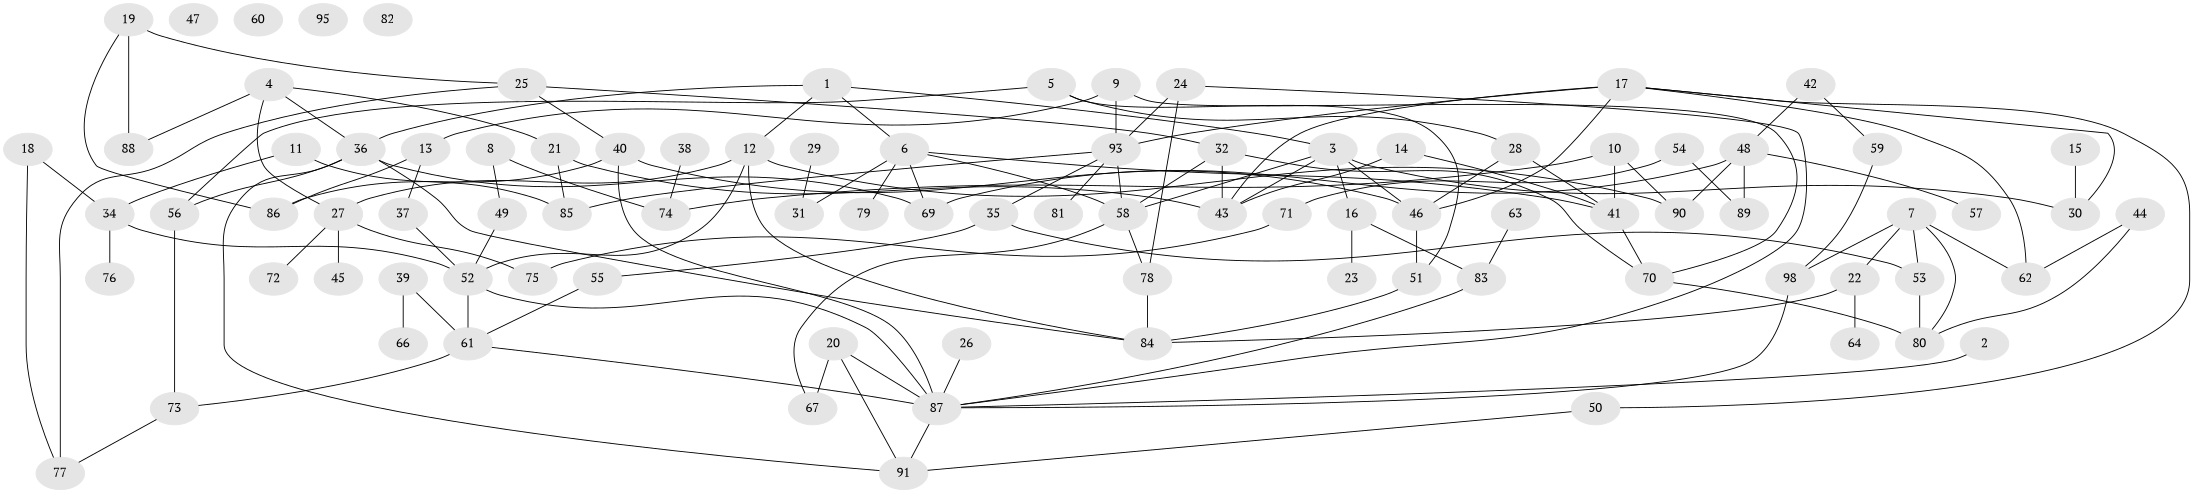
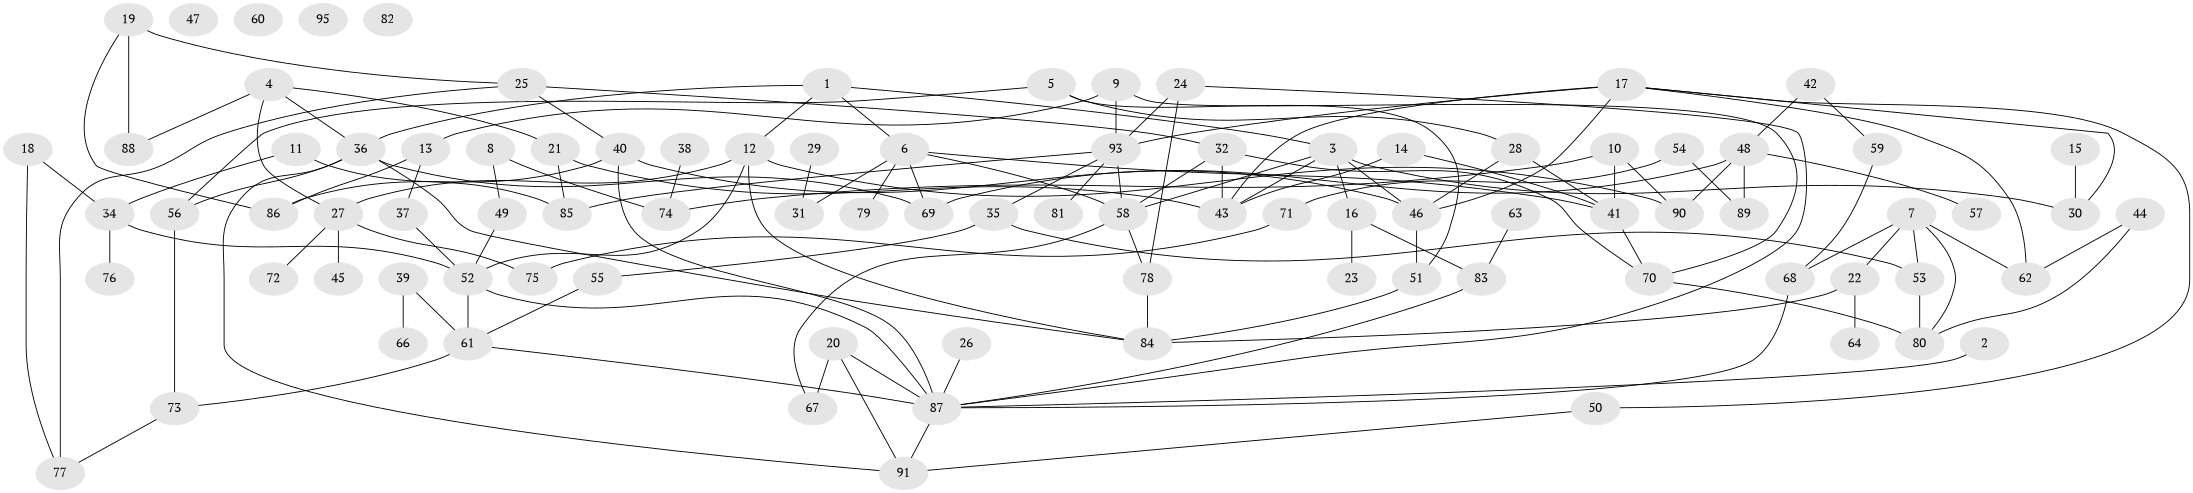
  graph {
    fontname="PT Serif"
    node [color=gray90 fontname="PT Serif" style=filled]
    edge [fontname="PT Serif"]
    1
    3
    6
    12
    36
    16
    30
    43
    46
    58
    31
    41
    69
    79
    27
    90
    52
    84
    56
    91
    2
    87
    23
    83
    51
    67
    78
    4
    21
    88
    85
    45
    72
    75
    5
    28
    73
    70
    7
    22
    53
    62
-   68 [label=98]
+   68
    80
    64
    8
    49
    74
    9
    13
    n51 [label=93]
    37
    86
    35
    81
    10
    11
    34
    76
    61
    14
    15
    17
    50
    18
    77
    19
    25
    32
    40
    20
    24
    26
    29
    55
    38
    39
    66
    42
    48
    59
    57
    89
    44
    47
    54
    71
    60
    63
    n90 [label=95]
    82
    1 -- 3
    1 -- 6
    1 -- 12
    1 -- 36
    3 -- 16
    3 -- 30
    3 -- 43
    3 -- 46
    3 -- 58
    6 -- 58
    6 -- 31
    6 -- 41
    6 -- 69
    6 -- 79
    12 -- 27
    12 -- 90
    12 -- 52
    12 -- 84
    36 -- 69
    36 -- 84
    36 -- 56
    36 -- 91
    16 -- 23
    16 -- 83
    46 -- 51
    58 -- 67
    58 -- 78
    41 -- 70
    27 -- 45
    27 -- 72
    27 -- 75
    52 -- 87
    52 -- 61
    56 -- 73
    2 -- 87
    87 -- 91
    83 -- 87
    51 -- 84
    78 -- 84
    4 -- 36
    4 -- 27
    4 -- 21
    4 -- 88
    21 -- 43
    21 -- 85
    5 -- 56
    5 -- 51
    5 -- 28
    28 -- 46
    28 -- 41
    73 -- 77
    70 -- 80
    7 -- 22
    7 -- 53
    7 -- 62
    7 -- 68
    7 -- 80
    22 -- 84
    22 -- 64
    53 -- 80
    68 -- 87
    8 -- 49
    8 -- 74
    49 -- 52
    9 -- 70
    9 -- 13
    9 -- n51
    13 -- 37
    13 -- 86
    n51 -- 58
    n51 -- 85
    n51 -- 35
    n51 -- 81
    37 -- 52
    35 -- 53
    35 -- 55
    10 -- 41
    10 -- 90
    10 -- 74
    11 -- 85
    11 -- 34
    34 -- 52
    34 -- 76
    61 -- 87
    61 -- 73
    14 -- 43
    14 -- 41
    15 -- 30
    17 -- 30
    17 -- 43
    17 -- 46
    17 -- 62
    17 -- n51
    17 -- 50
    50 -- 91
    18 -- 34
    18 -- 77
    19 -- 88
    19 -- 86
    19 -- 25
    25 -- 77
    25 -- 32
    25 -- 40
    32 -- 43
    32 -- 58
    32 -- 70
    40 -- 46
    40 -- 87
    40 -- 86
    20 -- 91
    20 -- 87
    20 -- 67
    24 -- 87
    24 -- 78
    24 -- n51
    26 -- 87
    29 -- 31
    55 -- 61
    38 -- 74
    39 -- 61
    39 -- 66
    42 -- 48
    42 -- 59
    48 -- 69
    48 -- 90
    48 -- 57
    48 -- 89
    59 -- 68
    44 -- 62
    44 -- 80
    54 -- 89
    54 -- 71
    71 -- 75
    63 -- 83
  }
